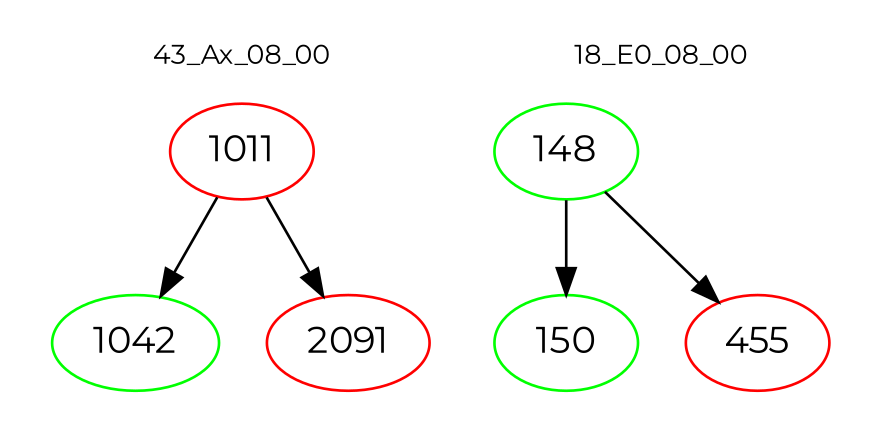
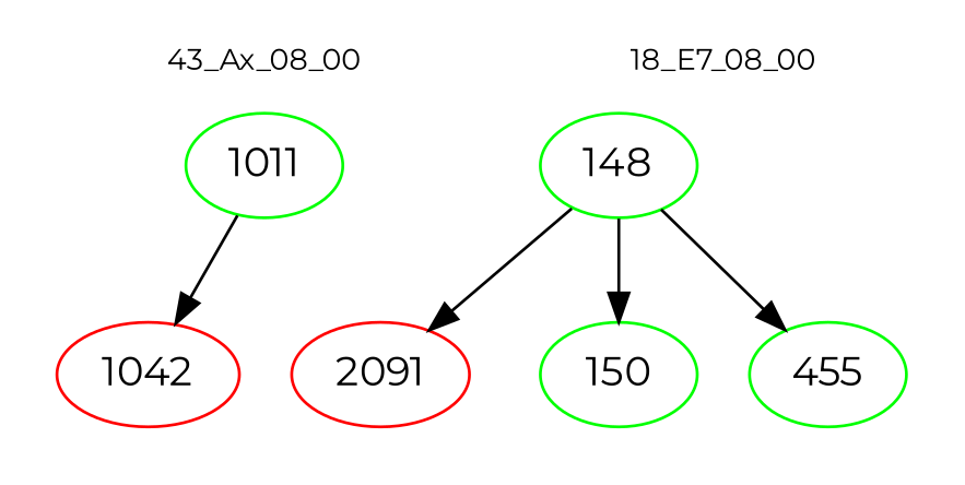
  digraph {
    fontname=Montserrat
    node [color=green fontname=Montserrat]
    edge [color=black fontname=Montserrat]
-   n1 [color=red label=1011]
-   n2 [label=1042]
+   n1 [label=1011]
+   n2 [color=red label=1042]
    n3 [color=red label=2091]
    n4 [label=148]
    n5 [label=150]
-   n6 [color=red label=455]
+   n6 [label=455]
    subgraph cluster_1 {
      color=white
      fontsize=10
      label="43_Ax_08_00"
      n1
      n2
      n3
    }
    subgraph cluster_2 {
      color=white
      fontsize=10
-     label="18_E0_08_00"
+     label="18_E7_08_00"
      n4
      n5
      n6
    }
    n1 -> n2
-   n1 -> n3
+   n4 -> n3
    n4 -> n5
    n4 -> n6
  }
